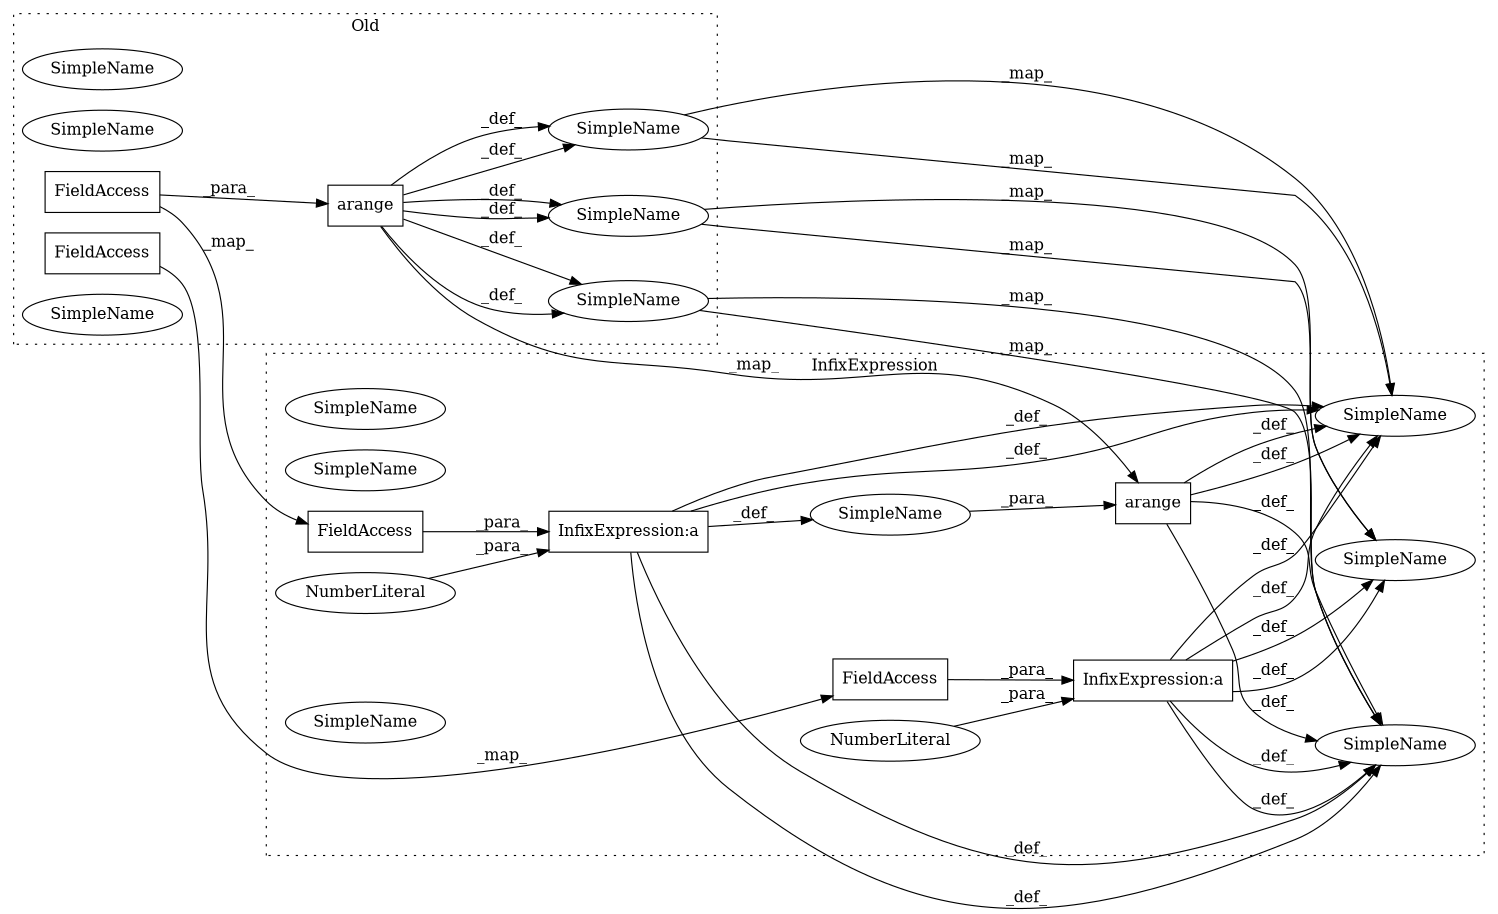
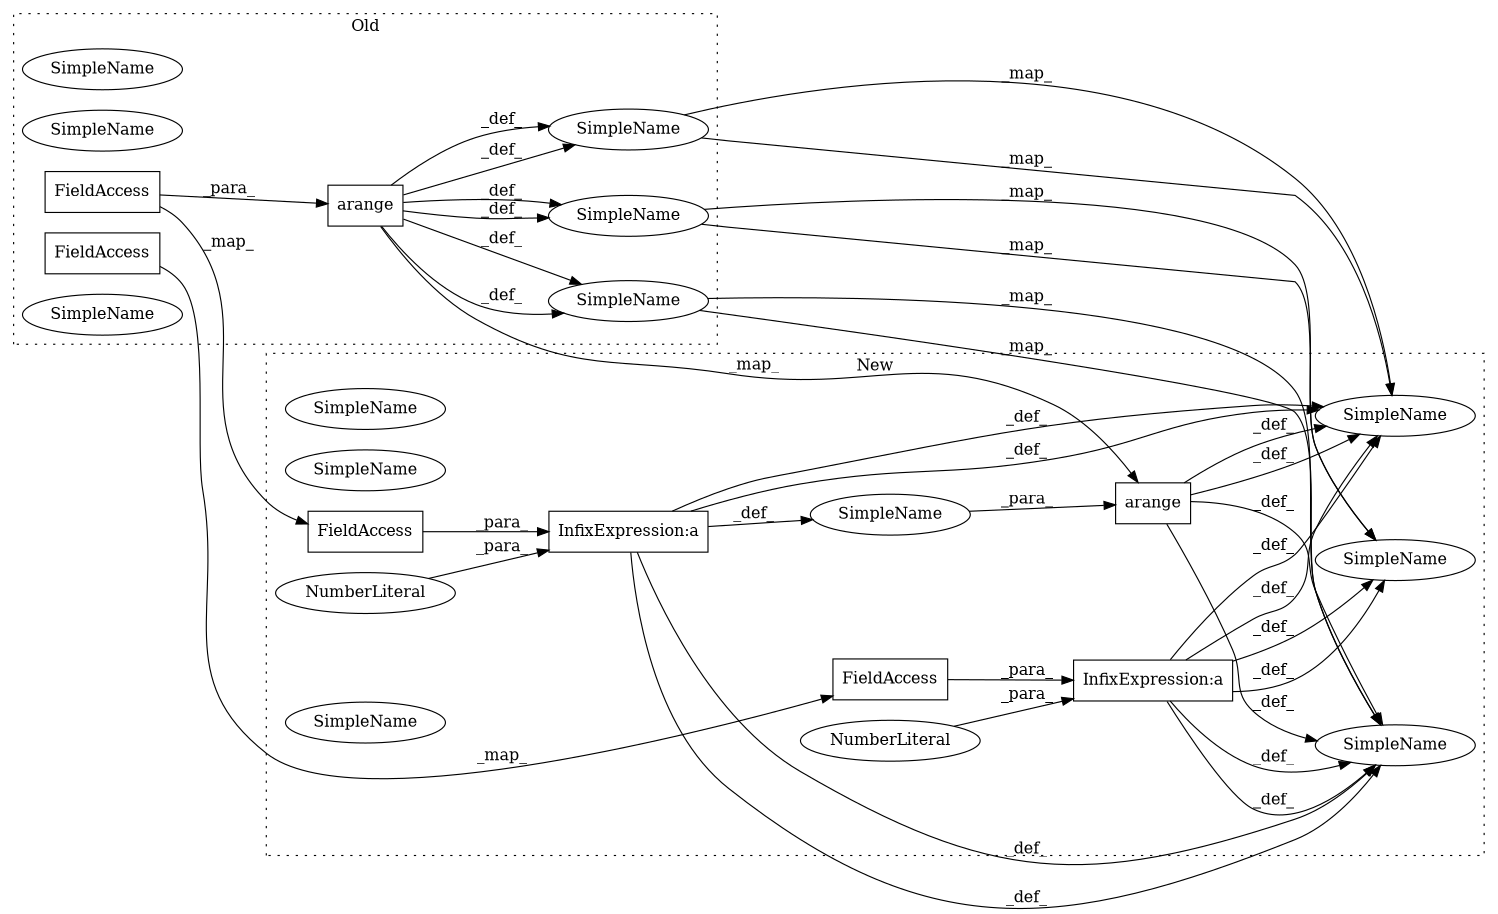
  digraph {
    rankdir=LR
    node [a=42 l=7 s=18610 shape=ellipse]
    n1 [a=32 l="7,1" label=arange s="18144,18156" shape=box]
    n2 [label=SimpleName]
    n3 [label=SimpleName]
    n4 [l=5 label=SimpleName s=18682]
    n5 [l=5 label=SimpleName s=18682]
    n6 [a=22 l=3 label=FieldAccess s=17051 shape=box]
    n7 [a=22 l=3 label=FieldAccess s=18153 shape=box]
    n8 [label=SimpleName s=18136]
    n9 [label=SimpleName s=18136]
    n10 [a=32 l="7,1" label=arange s="17042,17058" shape=box]
    n11 [label=SimpleName s=18618]
    n12 [label=SimpleName s=18618]
    n13 [l=5 label=SimpleName s=18690]
    n14 [l=5 label=SimpleName s=18690]
    n15 [a=27 l=3 label="InfixExpression:a" s=18160 shape=box]
    n16 [a=22 l=3 label=FieldAccess s=18157 shape=box]
    n17 [a=34 l=1 label=NumberLiteral s=18163]
    n18 [a=27 l=3 label="InfixExpression:a" s=17054 shape=box]
    n19 [a=22 l=3 label=FieldAccess s=17051 shape=box]
    n20 [a=34 l=1 label=NumberLiteral s=17057]
    n21 [label=SimpleName s=18140]
    n22 [label=SimpleName s=18140]
    n23 [label=SimpleName l="" s=""]
    subgraph cluster_1 {
      label=Old
      style=dotted
      n1
      n2
      n3
      n4
      n5
      n6
      n7
      n8
      n9
    }
    subgraph cluster_2 {
-     label=InfixExpression
+     label=New
      style=dotted
      n10
      n11
      n12
      n13
      n14
      n15
      n16
      n17
      n18
      n19
      n20
      n21
      n22
      n23
    }
    n1 -> n3 [label=_def_]
    n1 -> n3 [label=_def_]
    n1 -> n5 [label=_def_]
    n1 -> n5 [label=_def_]
    n1 -> n9 [label=_def_]
    n1 -> n9 [label=_def_]
    n1 -> n10 [label=_map_]
    n3 -> n12 [label=_map_]
    n3 -> n12 [label=_map_]
    n5 -> n14 [label=_map_]
    n5 -> n14 [label=_map_]
    n6 -> n16 [label=_map_]
    n7 -> n1 [label=_para_]
    n7 -> n19 [label=_map_]
    n9 -> n22 [label=_map_]
    n9 -> n22 [label=_map_]
    n10 -> n12 [label=_def_]
    n10 -> n12 [label=_def_]
    n10 -> n14 [label=_def_]
    n10 -> n14 [label=_def_]
    n15 -> n12 [label=_def_]
    n15 -> n12 [label=_def_]
    n15 -> n14 [label=_def_]
    n15 -> n14 [label=_def_]
    n15 -> n22 [label=_def_]
    n15 -> n22 [label=_def_]
    n16 -> n15 [label=_para_]
    n17 -> n15 [label=_para_]
    n18 -> n12 [label=_def_]
    n18 -> n12 [label=_def_]
    n18 -> n14 [label=_def_]
    n18 -> n14 [label=_def_]
    n18 -> n23 [label=_def_]
    n19 -> n18 [label=_para_]
    n20 -> n18 [label=_para_]
    n23 -> n10 [label=_para_]
  }
